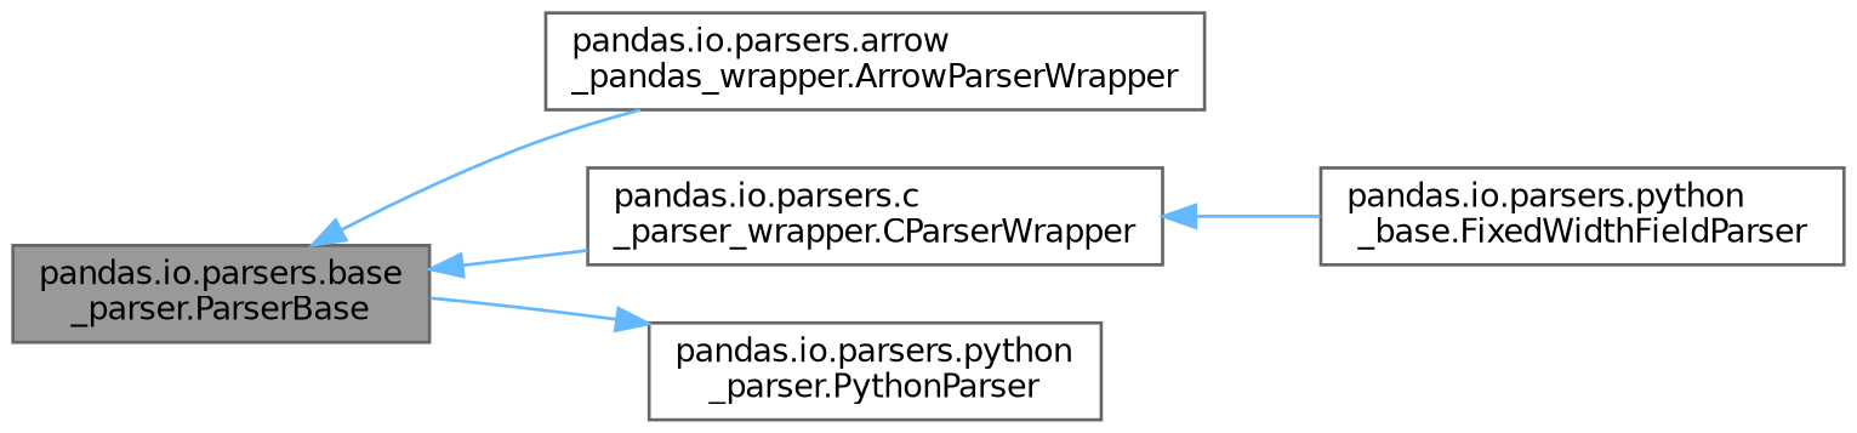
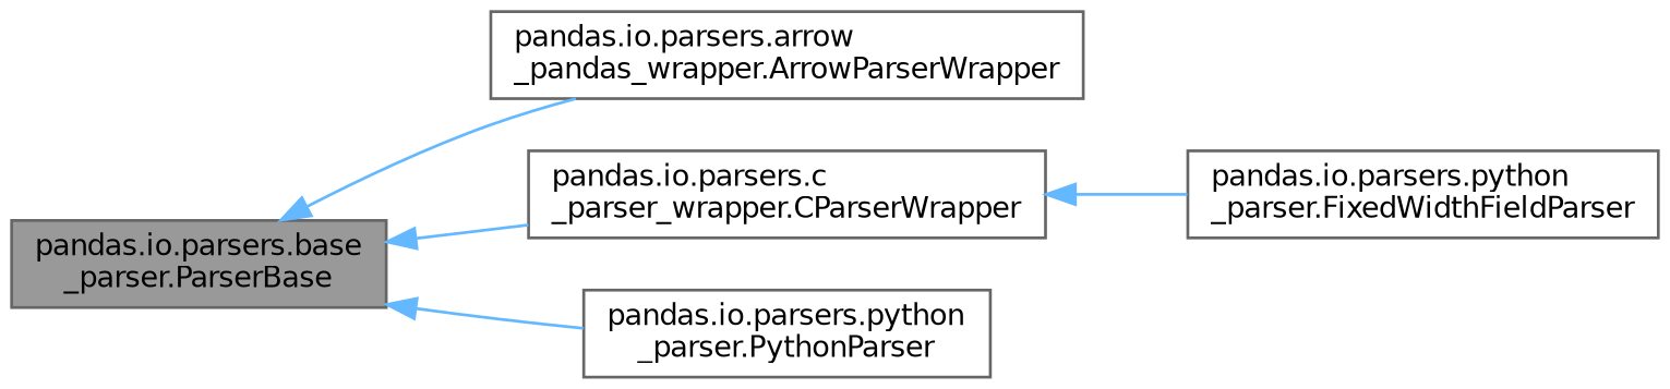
  digraph {
    rankdir=LR
    node [color=gray40 fillcolor=white fontname=Helvetica fontsize=10 shape=box style=filled]
    edge [color=steelblue1 dir=back fontname=Helvetica fontsize=10 labelfontname=Helvetica labelfontsize=10 style=solid]
    n1 [fillcolor=grey60 fontcolor=black height=0.2 label="pandas.io.parsers.base\l_parser.ParserBase" width=0.4]
    n2 [height=0.2 label="pandas.io.parsers.arrow\l_pandas_wrapper.ArrowParserWrapper" width=0.4]
    n3 [height=0.2 label="pandas.io.parsers.c\l_parser_wrapper.CParserWrapper" width=0.4]
    n4 [height=0.2 label="pandas.io.parsers.python\l_parser.PythonParser" width=0.4]
-   n5 [height=0.2 label="pandas.io.parsers.python\l_base.FixedWidthFieldParser" width=0.4]
+   n5 [height=0.2 label="pandas.io.parsers.python\l_parser.FixedWidthFieldParser" width=0.4]
    n1 -> n2
    n1 -> n3
-   n4 -> n1
+   n1 -> n4
    n3 -> n5
  }
